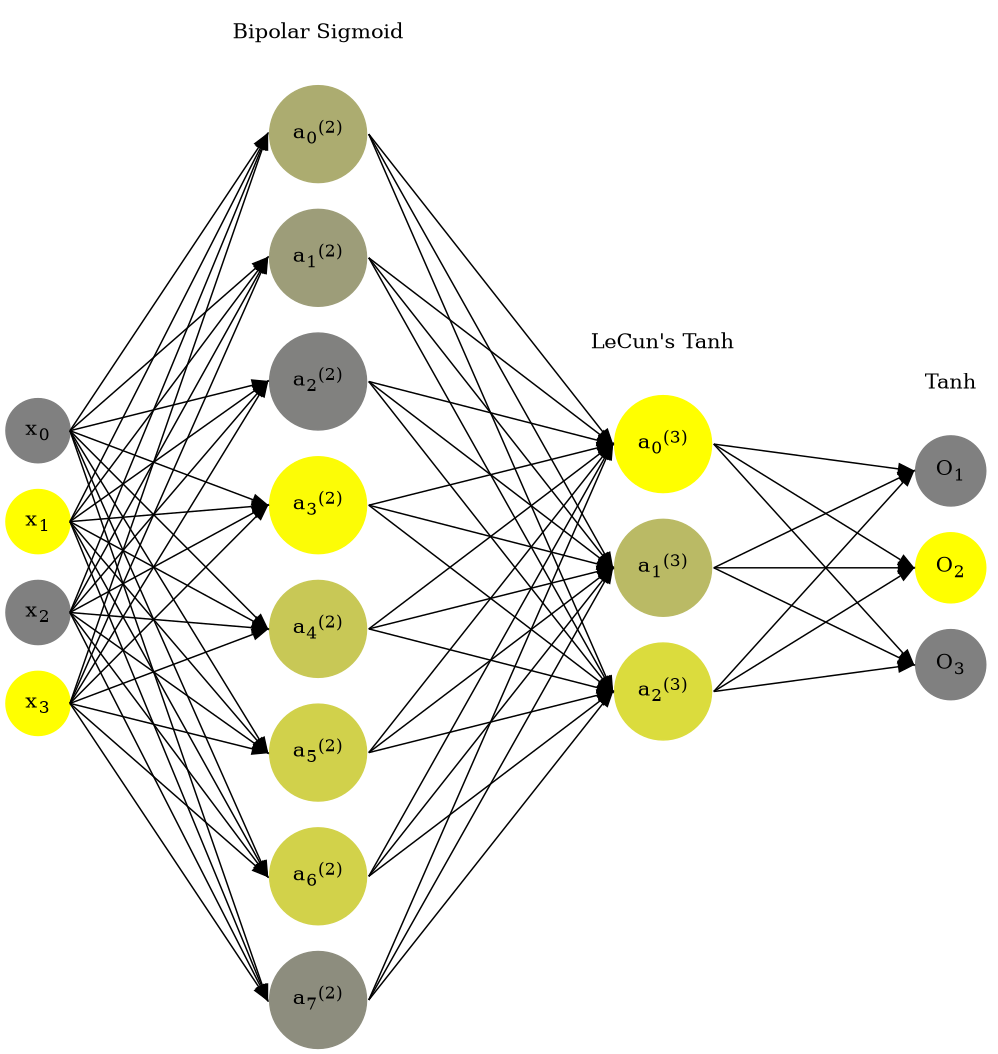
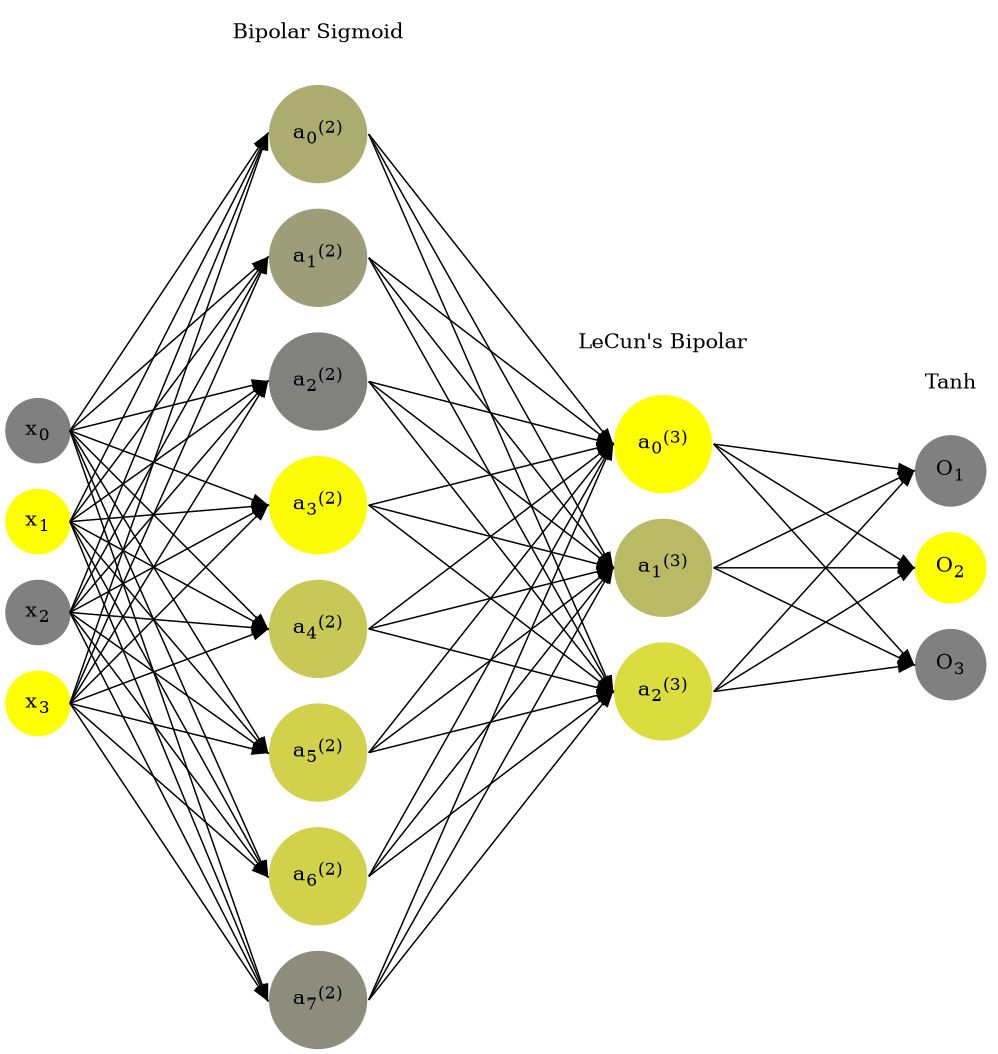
  digraph {
    rankdir=LR
    ranksep=1.4
    splines=false
    node [color="0.1667, 0.0, 0.5" fillcolor="0.1667, 0.0, 0.5" shape=circle style=filled]
    edge [headport=w style=solid tailport=e]
    n1 [label=<x<sub>0</sub>>]
    n2 [color="0.1667, 1.0, 1.0" fillcolor="0.1667, 1.0, 1.0" label=<x<sub>1</sub>>]
    n3 [label=<x<sub>2</sub>>]
    n4 [color="0.1667, 1.0, 1.0" fillcolor="0.1667, 1.0, 1.0" label=<x<sub>3</sub>>]
    n5 [color="0.1667, 0.344595, 0.672298" fillcolor="0.1667, 0.344595, 0.672298" label=<a<sub>0</sub><sup>(2)</sup>>]
    n6 [color="0.1667, 0.228552, 0.614276" fillcolor="0.1667, 0.228552, 0.614276" label=<a<sub>1</sub><sup>(2)</sup>>]
    n7 [color="0.1667, 0.013620, 0.506810" fillcolor="0.1667, 0.013620, 0.506810" label=<a<sub>2</sub><sup>(2)</sup>>]
    n8 [color="0.1667, 0.972996, 0.986498" fillcolor="0.1667, 0.972996, 0.986498" label=<a<sub>3</sub><sup>(2)</sup>>]
    n9 [color="0.1667, 0.568927, 0.784464" fillcolor="0.1667, 0.568927, 0.784464" label=<a<sub>4</sub><sup>(2)</sup>>]
    n10 [color="0.1667, 0.640372, 0.820186" fillcolor="0.1667, 0.640372, 0.820186" label=<a<sub>5</sub><sup>(2)</sup>>]
    n11 [color="0.1667, 0.645414, 0.822707" fillcolor="0.1667, 0.645414, 0.822707" label=<a<sub>6</sub><sup>(2)</sup>>]
    n12 [color="0.1667, 0.104720, 0.552360" fillcolor="0.1667, 0.104720, 0.552360" label=<a<sub>7</sub><sup>(2)</sup>>]
    n13 [color="0.1667, 1.456640, 1.228320" fillcolor="0.1667, 1.456640, 1.228320" label=<a<sub>0</sub><sup>(3)</sup>>]
    n14 [color="0.1667, 0.454676, 0.727338" fillcolor="0.1667, 0.454676, 0.727338" label=<a<sub>1</sub><sup>(3)</sup>>]
    n15 [color="0.1667, 0.718861, 0.859431" fillcolor="0.1667, 0.718861, 0.859431" label=<a<sub>2</sub><sup>(3)</sup>>]
    n16 [label=<O<sub>1</sub>>]
    n17 [color="0.1667, 1.0, 1.0" fillcolor="0.1667, 1.0, 1.0" label=<O<sub>2</sub>>]
    n18 [label=<O<sub>3</sub>>]
    n19 [label="Bipolar Sigmoid" shape=plaintext color="" fillcolor="" style=""]
-   n20 [label="LeCun's Tanh" shape=plaintext color="" fillcolor="" style=""]
+   n20 [label="LeCun's Bipolar" shape=plaintext color="" fillcolor="" style=""]
    n21 [label=Tanh shape=plaintext color="" fillcolor="" style=""]
    subgraph sub_1 {
      n1
    }
    subgraph sub_2 {
      n2
    }
    subgraph sub_3 {
      n3
    }
    subgraph sub_4 {
      n4
    }
    subgraph sub_5 {
      n5
    }
    subgraph sub_6 {
      n6
    }
    subgraph sub_7 {
      n7
    }
    subgraph sub_8 {
      n8
    }
    subgraph sub_9 {
      n9
    }
    subgraph sub_10 {
      n10
    }
    subgraph sub_11 {
      n11
    }
    subgraph sub_12 {
      n12
    }
    subgraph sub_13 {
      n13
    }
    subgraph sub_14 {
      n14
    }
    subgraph sub_15 {
      n15
    }
    subgraph sub_16 {
      n16
    }
    subgraph sub_17 {
      n17
    }
    subgraph sub_18 {
      n18
    }
    subgraph sub_19 {
      rank=same
      n1
      n2
      n3
      n4
    }
    subgraph sub_20 {
      rank=same
      n5
      n6
      n7
      n8
      n9
      n10
      n11
      n12
    }
    subgraph sub_21 {
      rank=same
      n13
      n14
      n15
    }
    subgraph sub_22 {
      rank=same
      n16
      n17
      n18
    }
    subgraph sub_23 {
      rank=same
      n5
      n19
    }
    subgraph sub_24 {
      rank=same
      n13
      n20
    }
    subgraph sub_25 {
      rank=same
      n16
      n21
    }
    n1 -> n2 [style=invis]
    n1 -> n5
    n1 -> n6
    n1 -> n7
    n1 -> n8
    n1 -> n9
    n1 -> n10
    n1 -> n11
    n1 -> n12
    n2 -> n3 [style=invis]
    n2 -> n5
    n2 -> n6
    n2 -> n7
    n2 -> n8
    n2 -> n9
    n2 -> n10
    n2 -> n11
    n2 -> n12
    n3 -> n4 [style=invis]
    n3 -> n5
    n3 -> n6
    n3 -> n7
    n3 -> n8
    n3 -> n9
    n3 -> n10
    n3 -> n11
    n3 -> n12
    n4 -> n5
    n4 -> n6
    n4 -> n7
    n4 -> n8
    n4 -> n9
    n4 -> n10
    n4 -> n11
    n4 -> n12
    n5 -> n6 [style=invis]
    n5 -> n13
    n5 -> n14
    n5 -> n15
    n6 -> n7 [style=invis]
    n6 -> n13
    n6 -> n14
    n6 -> n15
    n7 -> n8 [style=invis]
    n7 -> n13
    n7 -> n14
    n7 -> n15
    n8 -> n9 [style=invis]
    n8 -> n13
    n8 -> n14
    n8 -> n15
    n9 -> n10 [style=invis]
    n9 -> n13
    n9 -> n14
    n9 -> n15
    n10 -> n11 [style=invis]
    n10 -> n13
    n10 -> n14
    n10 -> n15
    n11 -> n12 [style=invis]
    n11 -> n13
    n11 -> n14
    n11 -> n15
    n12 -> n13
    n12 -> n14
    n12 -> n15
    n13 -> n14 [style=invis]
    n13 -> n16
    n13 -> n17
    n13 -> n18
    n14 -> n15 [style=invis]
    n14 -> n16
    n14 -> n17
    n14 -> n18
    n15 -> n16
    n15 -> n17
    n15 -> n18
    n16 -> n17 [style=invis]
    n17 -> n18 [style=invis]
    n19 -> n5 [style=invis]
    n20 -> n13 [style=invis]
    n21 -> n16 [style=invis]
  }
